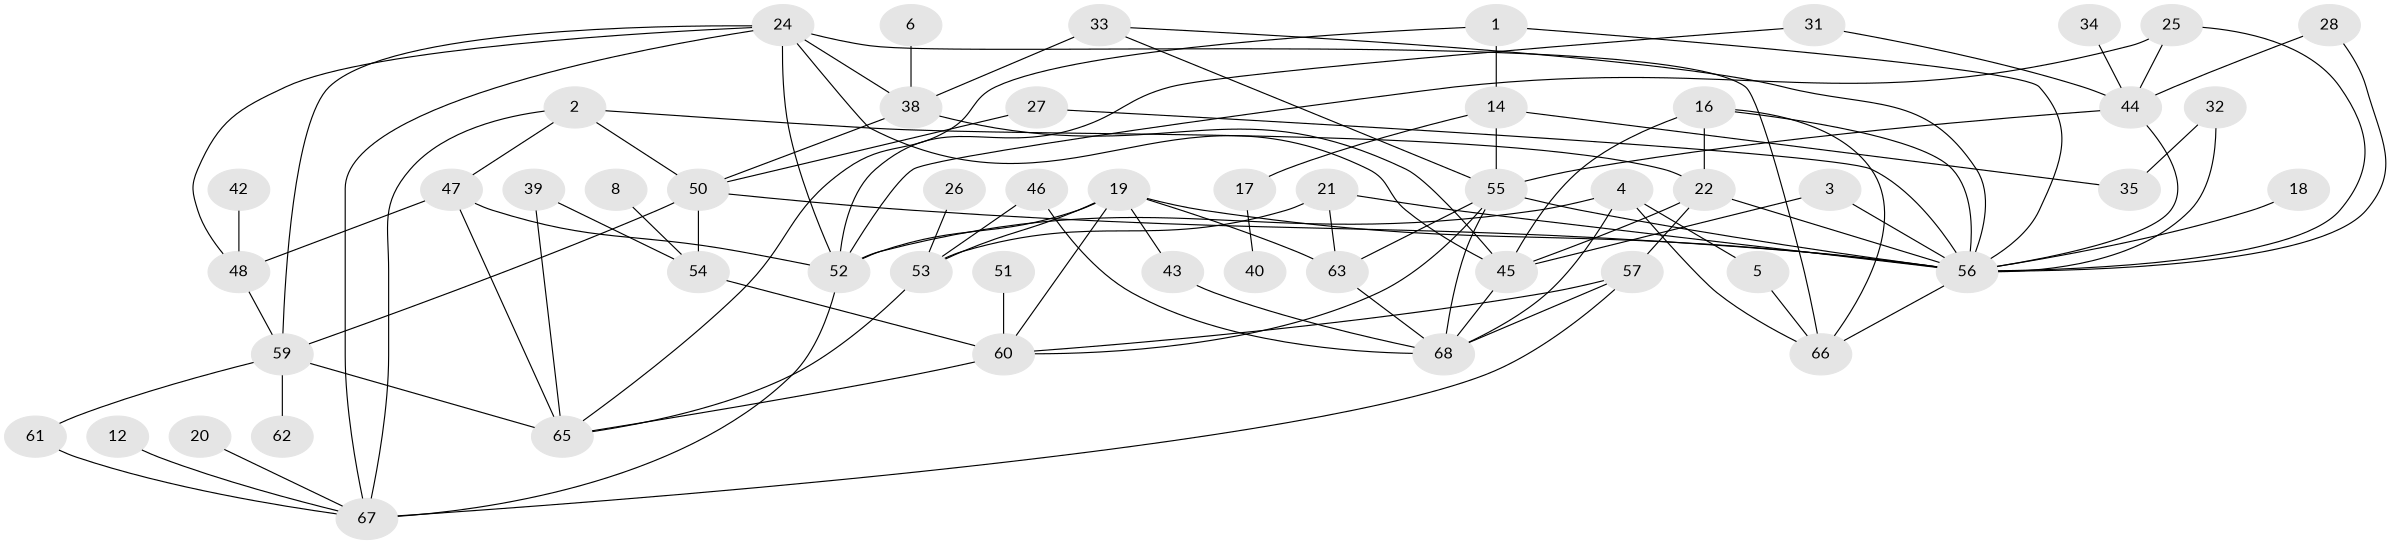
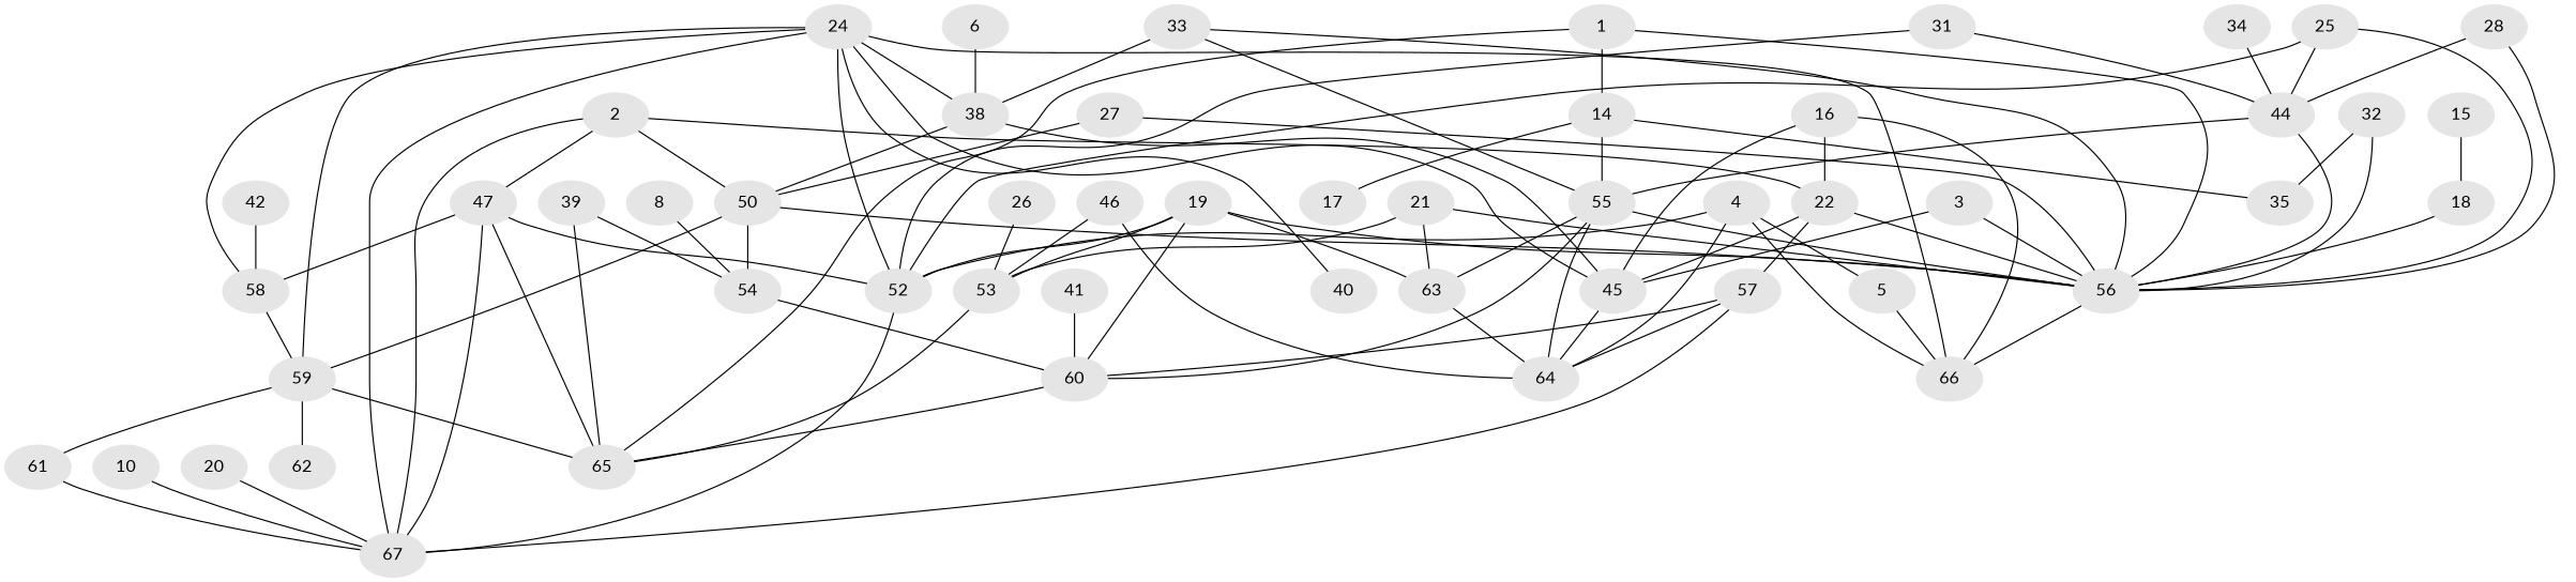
  graph {
    fontname=Lato
    node [color=gray90 fontname=Lato style=filled]
    edge [fontname=Lato weight=1.0]
    1
    14
    56
    65
    17
    35
    55
    66
    2
    22
    47
    50
    67
    45
    57
    52
-   58 [label=48]
+   58
    54
    59
    3
-   64 [label=68]
+   64
    4
    5
    6
    38
    8
    60
-   10 [label=12]
+   10
    40
    63
+   15
    18
    16
    19
-   43
    53
    20
    21
    24
    61
    62
    25
    44
    26
    27
    28
    31
    32
    33
    34
    39
-   41 [label=51]
+   41
    42
    46
    1 -- 14
    1 -- 56
    1 -- 65
    14 -- 17
    14 -- 35
    14 -- 55
    56 -- 66
-   17 -- 40
+   24 -- 40
    55 -- 56
    55 -- 64
    55 -- 60
    55 -- 63
    2 -- 22
    2 -- 47
    2 -- 50
    2 -- 67
    22 -- 56
    22 -- 45
    22 -- 57
    47 -- 65
+   47 -- 67
    47 -- 52
    47 -- 58 [weight=2.0]
    50 -- 56
    50 -- 54
    50 -- 59
    45 -- 64
    57 -- 67
    57 -- 64
    57 -- 60
    52 -- 67
    58 -- 59
    54 -- 60 [weight=2.0]
    59 -- 65 [weight=2.0]
    59 -- 61
    59 -- 62
    3 -- 56
    3 -- 45
    4 -- 66
    4 -- 52
    4 -- 64
    4 -- 5
    5 -- 66
    6 -- 38
    38 -- 50
    38 -- 45
    8 -- 54
    60 -- 65
    10 -- 67
    63 -- 64
+   15 -- 18
    18 -- 56
-   16 -- 56
    16 -- 66
    16 -- 22
    16 -- 45
    19 -- 56
    19 -- 52
    19 -- 60
    19 -- 63
-   19 -- 43
    19 -- 53
-   43 -- 64
    53 -- 65
    20 -- 67
    21 -- 56
    21 -- 63
    21 -- 53
    24 -- 66
    24 -- 67
    24 -- 45
    24 -- 52
    24 -- 58
    24 -- 59
    24 -- 38
    61 -- 67
    25 -- 56
    25 -- 52
    25 -- 44
    44 -- 56
    44 -- 55
    26 -- 53
    27 -- 56
    27 -- 50
    28 -- 56
    28 -- 44
    31 -- 52
    31 -- 44
    32 -- 56
    32 -- 35
    33 -- 56
    33 -- 55
    33 -- 38
    34 -- 44
    39 -- 65
    39 -- 54
    41 -- 60
    42 -- 58
    46 -- 64
    46 -- 53
  }
